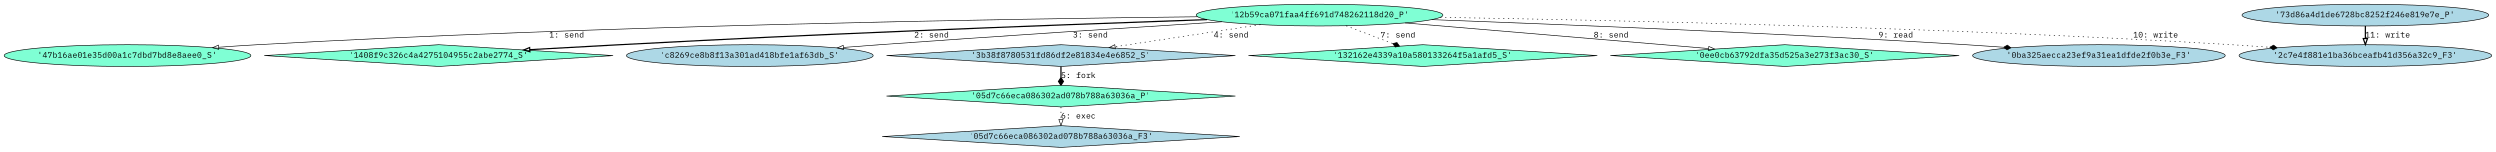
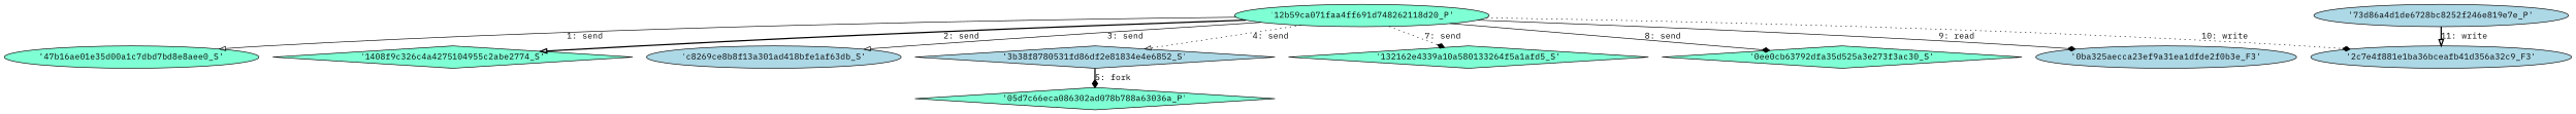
  digraph {
    engine=neato
    fixedsize=false
    fontname="IBM Plex Mono"
    fontsize=10
    nodesep=0.3
    rankdir=TB
    ranksep=0
    splines=true
    node [fillcolor=aquamarine fontname="IBM Plex Mono" node_type=Socket shape=ellipse style=filled]
    edge [arrowhead=onormal fontname="IBM Plex Mono" style=solid]
    "'12b59ca071faa4ff691d748262118d20_P'" [node_type=Process]
    "'47b16ae01e35d00a1c7dbd7bd8e8aee0_S'"
    "'1408f9c326c4a4275104955c2abe2774_S'" [shape=diamond]
    "'c8269ce8b8f13a301ad418bfe1af63db_S'" [fillcolor=lightblue]
    "'3b38f8780531fd86df2e81834e4e6852_S'" [fillcolor=lightblue shape=diamond]
    "'132162e4339a10a580133264f5a1afd5_S'" [shape=diamond]
    "'0ee0cb63792dfa35d525a3e273f3ac30_S'" [shape=diamond]
    "'0ba325aecca23ef9a31ea1dfde2f0b3e_F3'" [fillcolor=lightblue node_type=file]
    "'2c7e4f881e1ba36bceafb41d356a32c9_F3'" [fillcolor=lightblue node_type=file]
    "'05d7c66eca086302ad078b788a63036a_P'" [node_type=Process shape=diamond]
-   "'05d7c66eca086302ad078b788a63036a_F3'" [fillcolor=lightblue node_type=File shape=diamond]
    "'73d86a4d1de6728bc8252f246e819e7e_P'" [fillcolor=lightblue node_type=Process]
    "'12b59ca071faa4ff691d748262118d20_P'" -> "'47b16ae01e35d00a1c7dbd7bd8e8aee0_S'" [label="1: send"]
    "'12b59ca071faa4ff691d748262118d20_P'" -> "'1408f9c326c4a4275104955c2abe2774_S'" [label="2: send" style=bold]
    "'12b59ca071faa4ff691d748262118d20_P'" -> "'c8269ce8b8f13a301ad418bfe1af63db_S'" [label="3: send"]
    "'12b59ca071faa4ff691d748262118d20_P'" -> "'3b38f8780531fd86df2e81834e4e6852_S'" [label="4: send" style=dotted]
    "'12b59ca071faa4ff691d748262118d20_P'" -> "'132162e4339a10a580133264f5a1afd5_S'" [arrowhead=diamond label="7: send" style=dotted]
-   "'12b59ca071faa4ff691d748262118d20_P'" -> "'0ee0cb63792dfa35d525a3e273f3ac30_S'" [label="8: send"]
+   "'12b59ca071faa4ff691d748262118d20_P'" -> "'0ee0cb63792dfa35d525a3e273f3ac30_S'" [arrowhead=diamond label="8: send"]
    "'12b59ca071faa4ff691d748262118d20_P'" -> "'0ba325aecca23ef9a31ea1dfde2f0b3e_F3'" [arrowhead=diamond label="9: read"]
    "'12b59ca071faa4ff691d748262118d20_P'" -> "'2c7e4f881e1ba36bceafb41d356a32c9_F3'" [arrowhead=diamond label="10: write" style=dotted]
    "'3b38f8780531fd86df2e81834e4e6852_S'" -> "'05d7c66eca086302ad078b788a63036a_P'" [arrowhead=diamond label="5: fork" style=bold]
-   "'05d7c66eca086302ad078b788a63036a_P'" -> "'05d7c66eca086302ad078b788a63036a_F3'" [label="6: exec" style=dotted]
    "'73d86a4d1de6728bc8252f246e819e7e_P'" -> "'2c7e4f881e1ba36bceafb41d356a32c9_F3'" [label="11: write" style=bold]
  }
